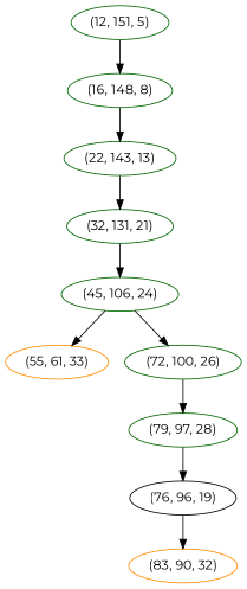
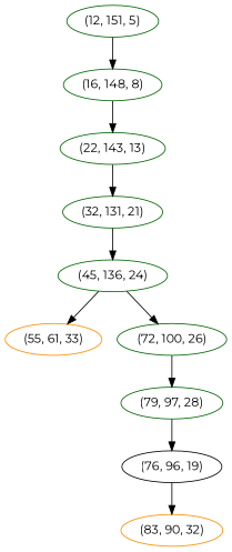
  digraph {
    fontname=Montserrat
    node [color=darkgreen fontname=Montserrat]
    edge [fontname=Montserrat]
    "(12, 151, 5)"
    "(16, 148, 8)"
    "(22, 143, 13)"
    "(32, 131, 21)"
-   "(45, 106, 24)"
+   "(45, 106, 24)" [label="(45, 136, 24)"]
    "(55, 61, 33)" [color=darkorange]
    "(72, 100, 26)"
    n8 [label="(79, 97, 28)"]
    n9 [color=black label="(76, 96, 19)"]
    "(83, 90, 32)" [color=darkorange]
    "(12, 151, 5)" -> "(16, 148, 8)"
    "(16, 148, 8)" -> "(22, 143, 13)"
    "(22, 143, 13)" -> "(32, 131, 21)"
    "(32, 131, 21)" -> "(45, 106, 24)"
    "(45, 106, 24)" -> "(55, 61, 33)"
    "(45, 106, 24)" -> "(72, 100, 26)"
    "(72, 100, 26)" -> n8
    n8 -> n9
    n9 -> "(83, 90, 32)"
  }
